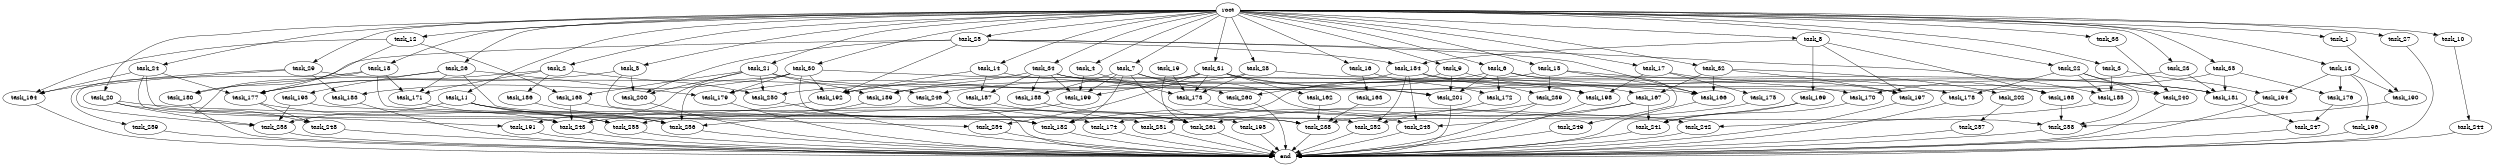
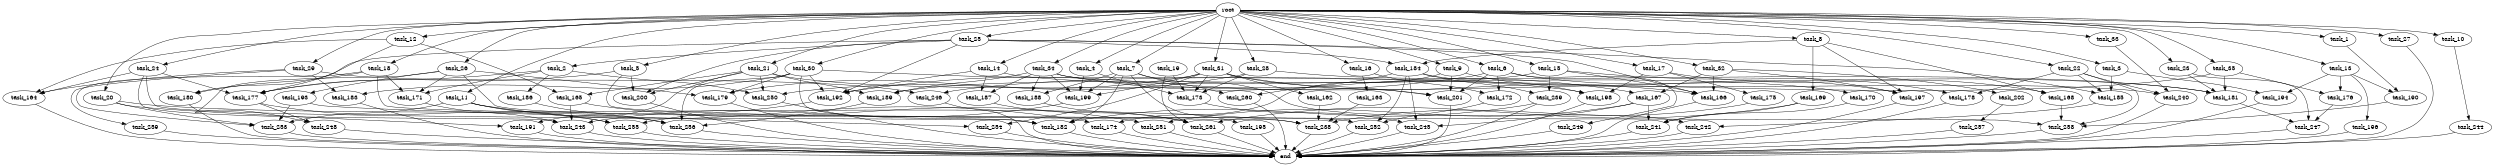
  digraph {
    task_12
    task_164
    task_177
    task_165
    end
    task_255
    task_248
    task_243
    task_251
    task_199
    task_253
    task_19
    task_261
    task_173
    task_245
    task_249
    task_196
    root
    task_10
    task_18
    task_1
    task_4
    task_33
    task_22
    task_15
    task_5
    task_14
    task_21
    task_16
    task_7
    task_24
    task_27
    task_30
    task_17
    task_31
    task_2
    task_23
    task_3
    task_8
    task_29
    task_28
    task_25
    task_35
    task_6
    task_32
    task_20
    task_9
    task_34
    task_13
    task_26
    task_11
    task_244
    task_258
    task_171
    task_180
    task_190
    task_240
    task_185
    task_178
    task_189
    task_239
    task_166
    task_238
    task_200
    task_192
    task_170
    task_187
    task_191
    task_201
    task_250
    task_172
    task_163
    task_260
    task_242
    task_182
    task_188
    task_195
    task_256
    task_183
    task_179
    task_198
    task_168
    task_175
    task_254
    task_162
    task_186
    task_181
    task_194
    task_197
    task_169
    task_184
    task_259
    task_246
    task_176
    task_167
    task_202
    task_174
    task_252
    task_193
    task_257
    task_241
    task_247
    task_12 -> task_164
    task_12 -> task_177
    task_12 -> task_165
    task_164 -> end
    task_177 -> task_255
    task_177 -> task_248
    task_165 -> task_243
    task_165 -> task_251
    task_255 -> end
    task_248 -> end
    task_243 -> end
    task_251 -> end
    task_199 -> task_243
    task_253 -> end
    task_19 -> task_261
    task_19 -> task_173
    task_261 -> end
    task_173 -> task_245
    task_245 -> end
    task_249 -> end
    task_196 -> end
    root -> task_12
    root -> task_10
    root -> task_18
    root -> task_1
    root -> task_4
    root -> task_33
    root -> task_22
    root -> task_15
    root -> task_5
    root -> task_14
    root -> task_21
    root -> task_16
    root -> task_7
    root -> task_24
    root -> task_27
    root -> task_30
    root -> task_17
    root -> task_31
-   root -> task_2
+   task_25 -> task_2
    root -> task_23
    root -> task_3
    root -> task_8
    root -> task_29
    root -> task_28
    root -> task_25
    root -> task_35
    root -> task_6
    root -> task_32
    root -> task_20
    root -> task_9
    root -> task_34
    root -> task_13
    root -> task_26
    root -> task_11
    task_10 -> task_244
    task_18 -> task_253
    task_18 -> task_258
    task_18 -> task_171
    task_18 -> task_180
    task_1 -> task_190
    task_4 -> task_199
    task_4 -> task_173
    task_33 -> task_240
    task_22 -> task_258
    task_22 -> task_240
    task_22 -> task_185
    task_22 -> task_178
    task_15 -> task_178
    task_15 -> task_189
    task_15 -> task_239
    task_15 -> task_166
    task_5 -> task_177
    task_5 -> task_238
    task_5 -> task_200
    task_14 -> task_192
    task_14 -> task_170
    task_14 -> task_187
    task_21 -> task_165
    task_21 -> task_189
    task_21 -> task_200
    task_21 -> task_191
    task_21 -> task_201
    task_21 -> task_250
    task_16 -> task_172
    task_16 -> task_163
    task_7 -> task_199
    task_7 -> task_260
    task_7 -> task_242
    task_7 -> task_182
    task_7 -> task_188
    task_7 -> task_195
    task_24 -> task_164
    task_24 -> task_177
    task_24 -> task_243
    task_24 -> task_182
    task_27 -> end
    task_30 -> task_192
    task_30 -> task_182
    task_30 -> task_256
    task_30 -> task_183
    task_30 -> task_179
    task_30 -> task_198
    task_17 -> task_198
    task_17 -> task_168
    task_17 -> task_175
    task_31 -> task_199
    task_31 -> task_173
    task_31 -> task_166
    task_31 -> task_201
    task_31 -> task_179
    task_31 -> task_254
    task_31 -> task_162
    task_2 -> task_177
    task_2 -> task_171
    task_2 -> task_250
    task_2 -> task_186
-   task_23 -> task_170
+   task_23 -> task_247
    task_23 -> task_181
    task_3 -> task_185
    task_3 -> task_194
    task_8 -> task_168
    task_8 -> task_197
    task_8 -> task_169
    task_8 -> task_184
    task_29 -> task_164
    task_29 -> task_183
    task_29 -> task_259
    task_29 -> task_246
    task_28 -> task_173
    task_28 -> task_250
    task_28 -> task_181
    task_25 -> task_180
    task_25 -> task_185
    task_25 -> task_166
    task_25 -> task_200
    task_25 -> task_192
    task_25 -> task_184
    task_35 -> task_181
    task_35 -> task_246
    task_35 -> task_176
    task_6 -> task_249
    task_6 -> task_192
    task_6 -> task_201
    task_6 -> task_172
    task_6 -> task_197
    task_32 -> task_166
    task_32 -> task_197
    task_32 -> task_167
    task_32 -> task_202
    task_20 -> task_253
    task_20 -> task_238
    task_20 -> task_191
    task_9 -> task_201
    task_9 -> task_198
    task_9 -> task_174
    task_34 -> task_199
    task_34 -> task_189
    task_34 -> task_187
    task_34 -> task_188
    task_34 -> task_181
    task_34 -> task_167
    task_13 -> task_196
    task_13 -> task_190
    task_13 -> task_194
    task_13 -> task_176
    task_26 -> task_248
    task_26 -> task_171
    task_26 -> task_179
    task_26 -> task_252
    task_26 -> task_193
    task_11 -> task_255
    task_11 -> task_253
    task_11 -> task_256
    task_11 -> task_174
    task_244 -> end
    task_258 -> end
    task_171 -> task_243
    task_180 -> end
    task_190 -> task_258
    task_240 -> end
    task_185 -> task_242
    task_178 -> end
    task_189 -> task_256
    task_239 -> end
    task_239 -> task_182
    task_166 -> end
    task_238 -> end
    task_200 -> end
    task_192 -> task_255
    task_170 -> task_241
    task_187 -> task_261
    task_191 -> end
    task_201 -> end
    task_250 -> end
    task_172 -> task_252
    task_163 -> task_238
    task_260 -> end
    task_242 -> end
    task_182 -> end
    task_188 -> task_261
    task_195 -> end
    task_256 -> end
    task_183 -> end
    task_179 -> end
    task_198 -> end
    task_168 -> task_258
    task_175 -> task_238
    task_254 -> end
    task_162 -> task_238
    task_186 -> task_256
    task_181 -> task_247
    task_194 -> end
    task_197 -> end
    task_169 -> task_261
    task_169 -> task_241
    task_184 -> task_245
    task_184 -> task_240
    task_184 -> task_239
    task_184 -> task_260
    task_184 -> task_252
    task_259 -> end
    task_246 -> end
    task_176 -> task_247
    task_167 -> task_251
    task_167 -> task_245
    task_167 -> task_241
    task_202 -> task_257
    task_174 -> end
    task_252 -> end
    task_193 -> task_253
    task_193 -> task_254
    task_257 -> end
    task_241 -> end
    task_247 -> end
  }
